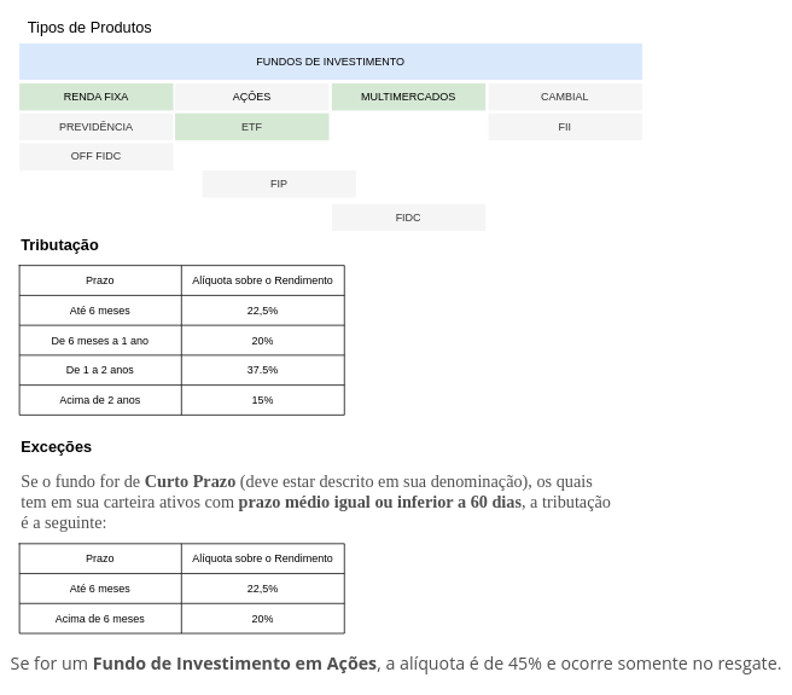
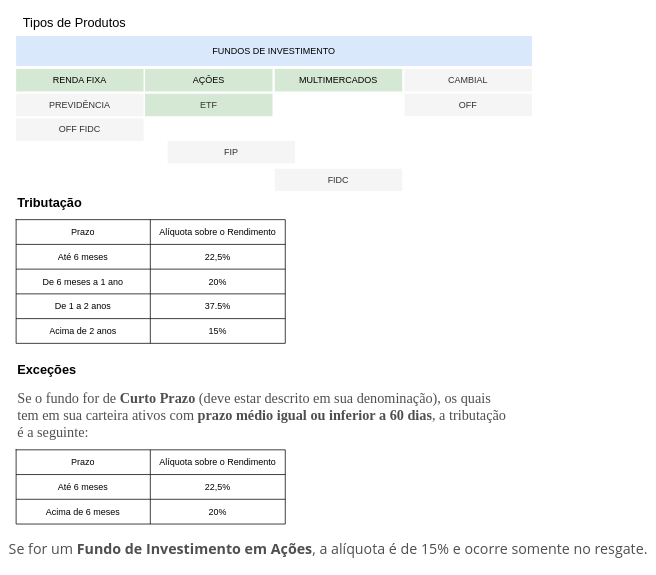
  <mxCell id="0" />
  <mxCell id="1" parent="0" />
  <mxCell id="2" value="FUNDOS DE INVESTIMENTO" style="rounded=0;whiteSpace=wrap;html=1;fillColor=#dae8fc;strokeColor=none;" parent="1" vertex="1"><mxGeometry x="21" y="47" width="688" height="40" as="geometry" /></mxCell>
  <mxCell id="3" value="RENDA FIXA" style="rounded=0;whiteSpace=wrap;html=1;fillColor=#d5e8d4;strokeColor=none;" parent="1" vertex="1"><mxGeometry x="21" y="91" width="170" height="30" as="geometry" /></mxCell>
  <mxCell id="4" value="MULTIMERCADOS" style="rounded=0;whiteSpace=wrap;html=1;fillColor=#d5e8d4;strokeColor=none;" parent="1" vertex="1"><mxGeometry x="366" y="91" width="170" height="30" as="geometry" /></mxCell>
- <mxCell id="5" value="AÇÔES" style="rounded=0;whiteSpace=wrap;html=1;fillColor=#f5f5f5;strokeColor=none;" parent="1" vertex="1"><mxGeometry x="193" y="91" width="170" height="30" as="geometry" /></mxCell>
+ <mxCell id="5" value="AÇÔES" style="rounded=0;whiteSpace=wrap;html=1;fillColor=#d5e8d4;strokeColor=none;" parent="1" vertex="1"><mxGeometry x="193" y="91" width="170" height="30" as="geometry" /></mxCell>
  <mxCell id="6" value="CAMBIAL" style="rounded=0;whiteSpace=wrap;html=1;fillColor=#f5f5f5;fontColor=#333333;strokeColor=none;" parent="1" vertex="1"><mxGeometry x="539" y="91" width="170" height="30" as="geometry" /></mxCell>
  <mxCell id="7" value="PREVIDÊNCIA" style="rounded=0;whiteSpace=wrap;html=1;fillColor=#f5f5f5;fontColor=#333333;strokeColor=none;" parent="1" vertex="1"><mxGeometry x="21" y="124" width="170" height="30" as="geometry" /></mxCell>
  <mxCell id="8" value="ETF" style="rounded=0;whiteSpace=wrap;html=1;fillColor=#d5e8d4;fontColor=#333333;strokeColor=none;" parent="1" vertex="1"><mxGeometry x="193" y="124" width="170" height="30" as="geometry" /></mxCell>
  <mxCell id="9" value="FIDC" style="rounded=0;whiteSpace=wrap;html=1;fillColor=#f5f5f5;fontColor=#333333;strokeColor=none;" parent="1" vertex="1"><mxGeometry x="366" y="224" width="170" height="30" as="geometry" /></mxCell>
  <mxCell id="10" value="FIP" style="rounded=0;whiteSpace=wrap;html=1;fillColor=#f5f5f5;fontColor=#333333;strokeColor=none;" parent="1" vertex="1"><mxGeometry x="223" y="187" width="170" height="30" as="geometry" /></mxCell>
  <mxCell id="11" value="OFF FIDC" style="rounded=0;whiteSpace=wrap;html=1;fillColor=#f5f5f5;fontColor=#333333;strokeColor=none;" parent="1" vertex="1"><mxGeometry x="21" y="157" width="170" height="30" as="geometry" /></mxCell>
- <mxCell id="12" value="FII" style="rounded=0;whiteSpace=wrap;html=1;fillColor=#f5f5f5;fontColor=#333333;strokeColor=none;" parent="1" vertex="1"><mxGeometry x="539" y="124" width="170" height="30" as="geometry" /></mxCell>
+ <mxCell id="12" value="OFF" style="rounded=0;whiteSpace=wrap;html=1;fillColor=#f5f5f5;fontColor=#333333;strokeColor=none;" parent="1" vertex="1"><mxGeometry x="539" y="124" width="170" height="30" as="geometry" /></mxCell>
  <mxCell id="13" value="Tipos de Produtos" style="text;html=1;strokeColor=none;fillColor=none;align=center;verticalAlign=middle;whiteSpace=wrap;rounded=0;fontSize=17;" parent="1" vertex="1"><mxGeometry x="21" y="20" width="156" height="20" as="geometry" /></mxCell>
  <mxCell id="14" value="&lt;b&gt;Tributação&lt;/b&gt;" style="text;html=1;strokeColor=none;fillColor=none;align=left;verticalAlign=middle;whiteSpace=wrap;rounded=0;fontSize=17;" parent="1" vertex="1"><mxGeometry x="21" y="260" width="156" height="20" as="geometry" /></mxCell>
  <mxCell id="15" value="&lt;b&gt;Exceções&lt;/b&gt;" style="text;html=1;strokeColor=none;fillColor=none;align=left;verticalAlign=middle;whiteSpace=wrap;rounded=0;fontSize=17;" parent="1" vertex="1"><mxGeometry x="21" y="484" width="156" height="20" as="geometry" /></mxCell>
  <mxCell id="16" value="&lt;font face=&quot;Verdana&quot;&gt;&lt;span style=&quot;color: rgb(79 , 79 , 79) ; font-size: 19px ; background-color: rgb(255 , 255 , 255)&quot;&gt;Se o fundo for de&amp;nbsp;&lt;/span&gt;&lt;strong style=&quot;box-sizing: border-box ; color: rgb(79 , 79 , 79) ; font-size: 19px ; background-color: rgb(255 , 255 , 255)&quot;&gt;Curto Prazo&lt;/strong&gt;&lt;span style=&quot;color: rgb(79 , 79 , 79) ; font-size: 19px ; background-color: rgb(255 , 255 , 255)&quot;&gt;&amp;nbsp;(deve estar descrito em sua denominação), os quais tem em sua carteira ativos com&amp;nbsp;&lt;/span&gt;&lt;strong style=&quot;box-sizing: border-box ; color: rgb(79 , 79 , 79) ; font-size: 19px ; background-color: rgb(255 , 255 , 255)&quot;&gt;prazo médio igual ou inferior a 60 dias&lt;/strong&gt;&lt;span style=&quot;color: rgb(79 , 79 , 79) ; font-size: 19px ; background-color: rgb(255 , 255 , 255)&quot;&gt;, a tributação é a seguinte:&lt;/span&gt;&lt;/font&gt;" style="text;html=1;strokeColor=none;fillColor=none;align=left;verticalAlign=middle;whiteSpace=wrap;rounded=0;fontSize=17;" parent="1" vertex="1"><mxGeometry x="21" y="514" width="657" height="80" as="geometry" /></mxCell>
- <mxCell id="17" value="&lt;span style=&quot;color: rgb(79 , 79 , 79) ; font-family: &amp;#34;open sans&amp;#34; , &amp;#34;verdana&amp;#34; , &amp;#34;arial&amp;#34; , sans-serif ; font-size: 19px ; background-color: rgb(255 , 255 , 255)&quot;&gt;Se for um&amp;nbsp;&lt;/span&gt;&lt;strong style=&quot;box-sizing: border-box ; color: rgb(79 , 79 , 79) ; font-family: &amp;#34;open sans&amp;#34; , &amp;#34;verdana&amp;#34; , &amp;#34;arial&amp;#34; , sans-serif ; font-size: 19px ; background-color: rgb(255 , 255 , 255)&quot;&gt;Fundo de Investimento em Ações&lt;/strong&gt;&lt;span style=&quot;color: rgb(79 , 79 , 79) ; font-family: &amp;#34;open sans&amp;#34; , &amp;#34;verdana&amp;#34; , &amp;#34;arial&amp;#34; , sans-serif ; font-size: 19px ; background-color: rgb(255 , 255 , 255)&quot;&gt;, a alíquota é de 45% e ocorre somente no resgate.&lt;/span&gt;" style="text;html=1;align=center;verticalAlign=middle;resizable=0;points=[];autosize=1;fontSize=17;" parent="1" vertex="1"><mxGeometry x="20" y="719" width="833" height="25" as="geometry" /></mxCell>
+ <mxCell id="17" value="&lt;span style=&quot;color: rgb(79 , 79 , 79) ; font-family: &amp;#34;open sans&amp;#34; , &amp;#34;verdana&amp;#34; , &amp;#34;arial&amp;#34; , sans-serif ; font-size: 19px ; background-color: rgb(255 , 255 , 255)&quot;&gt;Se for um&amp;nbsp;&lt;/span&gt;&lt;strong style=&quot;box-sizing: border-box ; color: rgb(79 , 79 , 79) ; font-family: &amp;#34;open sans&amp;#34; , &amp;#34;verdana&amp;#34; , &amp;#34;arial&amp;#34; , sans-serif ; font-size: 19px ; background-color: rgb(255 , 255 , 255)&quot;&gt;Fundo de Investimento em Ações&lt;/strong&gt;&lt;span style=&quot;color: rgb(79 , 79 , 79) ; font-family: &amp;#34;open sans&amp;#34; , &amp;#34;verdana&amp;#34; , &amp;#34;arial&amp;#34; , sans-serif ; font-size: 19px ; background-color: rgb(255 , 255 , 255)&quot;&gt;, a alíquota é de 15% e ocorre somente no resgate.&lt;/span&gt;" style="text;html=1;align=center;verticalAlign=middle;resizable=0;points=[];autosize=1;fontSize=17;" parent="1" vertex="1"><mxGeometry x="20" y="719" width="833" height="25" as="geometry" /></mxCell>
  <mxCell id="18" value="" style="shape=table;html=1;whiteSpace=wrap;startSize=0;container=1;collapsible=0;childLayout=tableLayout;fontSize=17;" parent="1" vertex="1"><mxGeometry x="21" y="292" width="359" height="165" as="geometry" /></mxCell>
  <mxCell id="19" value="" style="shape=partialRectangle;html=1;whiteSpace=wrap;collapsible=0;dropTarget=0;pointerEvents=0;fillColor=none;top=0;left=0;bottom=0;right=0;points=[[0,0.5],[1,0.5]];portConstraint=eastwest;" parent="18" vertex="1"><mxGeometry width="359" height="33" as="geometry" /></mxCell>
  <mxCell id="20" value="Prazo" style="shape=partialRectangle;html=1;whiteSpace=wrap;connectable=0;fillColor=none;top=0;left=0;bottom=0;right=0;overflow=hidden;" parent="19" vertex="1"><mxGeometry width="179" height="33" as="geometry" /></mxCell>
  <mxCell id="21" value="Alíquota sobre o Rendimento" style="shape=partialRectangle;html=1;whiteSpace=wrap;connectable=0;fillColor=none;top=0;left=0;bottom=0;right=0;overflow=hidden;" parent="19" vertex="1"><mxGeometry x="179" width="180" height="33" as="geometry" /></mxCell>
  <mxCell id="22" value="" style="shape=partialRectangle;html=1;whiteSpace=wrap;collapsible=0;dropTarget=0;pointerEvents=0;fillColor=none;top=0;left=0;bottom=0;right=0;points=[[0,0.5],[1,0.5]];portConstraint=eastwest;" parent="18" vertex="1"><mxGeometry y="33" width="359" height="33" as="geometry" /></mxCell>
  <mxCell id="23" value="Até 6 meses" style="shape=partialRectangle;html=1;whiteSpace=wrap;connectable=0;fillColor=none;top=0;left=0;bottom=0;right=0;overflow=hidden;" parent="22" vertex="1"><mxGeometry width="179" height="33" as="geometry" /></mxCell>
  <mxCell id="24" value="22,5%" style="shape=partialRectangle;html=1;whiteSpace=wrap;connectable=0;fillColor=none;top=0;left=0;bottom=0;right=0;overflow=hidden;" parent="22" vertex="1"><mxGeometry x="179" width="180" height="33" as="geometry" /></mxCell>
  <mxCell id="25" value="" style="shape=partialRectangle;html=1;whiteSpace=wrap;collapsible=0;dropTarget=0;pointerEvents=0;fillColor=none;top=0;left=0;bottom=0;right=0;points=[[0,0.5],[1,0.5]];portConstraint=eastwest;" parent="18" vertex="1"><mxGeometry y="66" width="359" height="33" as="geometry" /></mxCell>
  <mxCell id="26" value="De 6 meses a 1 ano" style="shape=partialRectangle;html=1;whiteSpace=wrap;connectable=0;fillColor=none;top=0;left=0;bottom=0;right=0;overflow=hidden;" parent="25" vertex="1"><mxGeometry width="179" height="33" as="geometry" /></mxCell>
  <mxCell id="27" value="20%" style="shape=partialRectangle;html=1;whiteSpace=wrap;connectable=0;fillColor=none;top=0;left=0;bottom=0;right=0;overflow=hidden;" parent="25" vertex="1"><mxGeometry x="179" width="180" height="33" as="geometry" /></mxCell>
  <mxCell id="28" value="" style="shape=partialRectangle;html=1;whiteSpace=wrap;collapsible=0;dropTarget=0;pointerEvents=0;fillColor=none;top=0;left=0;bottom=0;right=0;points=[[0,0.5],[1,0.5]];portConstraint=eastwest;" parent="18" vertex="1"><mxGeometry y="99" width="359" height="33" as="geometry" /></mxCell>
  <mxCell id="29" value="De 1 a 2 anos" style="shape=partialRectangle;html=1;whiteSpace=wrap;connectable=0;fillColor=none;top=0;left=0;bottom=0;right=0;overflow=hidden;" parent="28" vertex="1"><mxGeometry width="179" height="33" as="geometry" /></mxCell>
  <mxCell id="30" value="37.5%" style="shape=partialRectangle;html=1;whiteSpace=wrap;connectable=0;fillColor=none;top=0;left=0;bottom=0;right=0;overflow=hidden;" parent="28" vertex="1"><mxGeometry x="179" width="180" height="33" as="geometry" /></mxCell>
  <mxCell id="31" value="" style="shape=partialRectangle;html=1;whiteSpace=wrap;collapsible=0;dropTarget=0;pointerEvents=0;fillColor=none;top=0;left=0;bottom=0;right=0;points=[[0,0.5],[1,0.5]];portConstraint=eastwest;" parent="18" vertex="1"><mxGeometry y="132" width="359" height="33" as="geometry" /></mxCell>
  <mxCell id="32" value="Acima de 2 anos" style="shape=partialRectangle;html=1;whiteSpace=wrap;connectable=0;fillColor=none;top=0;left=0;bottom=0;right=0;overflow=hidden;" parent="31" vertex="1"><mxGeometry width="179" height="33" as="geometry" /></mxCell>
  <mxCell id="33" value="15%" style="shape=partialRectangle;html=1;whiteSpace=wrap;connectable=0;fillColor=none;top=0;left=0;bottom=0;right=0;overflow=hidden;" parent="31" vertex="1"><mxGeometry x="179" width="180" height="33" as="geometry" /></mxCell>
  <mxCell id="34" value="" style="shape=table;html=1;whiteSpace=wrap;startSize=0;container=1;collapsible=0;childLayout=tableLayout;fontSize=17;" parent="1" vertex="1"><mxGeometry x="21" y="599" width="359" height="99" as="geometry" /></mxCell>
  <mxCell id="35" value="" style="shape=partialRectangle;html=1;whiteSpace=wrap;collapsible=0;dropTarget=0;pointerEvents=0;fillColor=none;top=0;left=0;bottom=0;right=0;points=[[0,0.5],[1,0.5]];portConstraint=eastwest;" parent="34" vertex="1"><mxGeometry width="359" height="33" as="geometry" /></mxCell>
  <mxCell id="36" value="Prazo" style="shape=partialRectangle;html=1;whiteSpace=wrap;connectable=0;fillColor=none;top=0;left=0;bottom=0;right=0;overflow=hidden;" parent="35" vertex="1"><mxGeometry width="179" height="33" as="geometry" /></mxCell>
  <mxCell id="37" value="Alíquota sobre o Rendimento" style="shape=partialRectangle;html=1;whiteSpace=wrap;connectable=0;fillColor=none;top=0;left=0;bottom=0;right=0;overflow=hidden;" parent="35" vertex="1"><mxGeometry x="179" width="180" height="33" as="geometry" /></mxCell>
  <mxCell id="38" value="" style="shape=partialRectangle;html=1;whiteSpace=wrap;collapsible=0;dropTarget=0;pointerEvents=0;fillColor=none;top=0;left=0;bottom=0;right=0;points=[[0,0.5],[1,0.5]];portConstraint=eastwest;" parent="34" vertex="1"><mxGeometry y="33" width="359" height="33" as="geometry" /></mxCell>
  <mxCell id="39" value="Até 6 meses" style="shape=partialRectangle;html=1;whiteSpace=wrap;connectable=0;fillColor=none;top=0;left=0;bottom=0;right=0;overflow=hidden;" parent="38" vertex="1"><mxGeometry width="179" height="33" as="geometry" /></mxCell>
  <mxCell id="40" value="22,5%" style="shape=partialRectangle;html=1;whiteSpace=wrap;connectable=0;fillColor=none;top=0;left=0;bottom=0;right=0;overflow=hidden;" parent="38" vertex="1"><mxGeometry x="179" width="180" height="33" as="geometry" /></mxCell>
  <mxCell id="41" value="" style="shape=partialRectangle;html=1;whiteSpace=wrap;collapsible=0;dropTarget=0;pointerEvents=0;fillColor=none;top=0;left=0;bottom=0;right=0;points=[[0,0.5],[1,0.5]];portConstraint=eastwest;" parent="34" vertex="1"><mxGeometry y="66" width="359" height="33" as="geometry" /></mxCell>
  <mxCell id="42" value="Acima de 6 meses" style="shape=partialRectangle;html=1;whiteSpace=wrap;connectable=0;fillColor=none;top=0;left=0;bottom=0;right=0;overflow=hidden;" parent="41" vertex="1"><mxGeometry width="179" height="33" as="geometry" /></mxCell>
  <mxCell id="43" value="20%" style="shape=partialRectangle;html=1;whiteSpace=wrap;connectable=0;fillColor=none;top=0;left=0;bottom=0;right=0;overflow=hidden;" parent="41" vertex="1"><mxGeometry x="179" width="180" height="33" as="geometry" /></mxCell>
